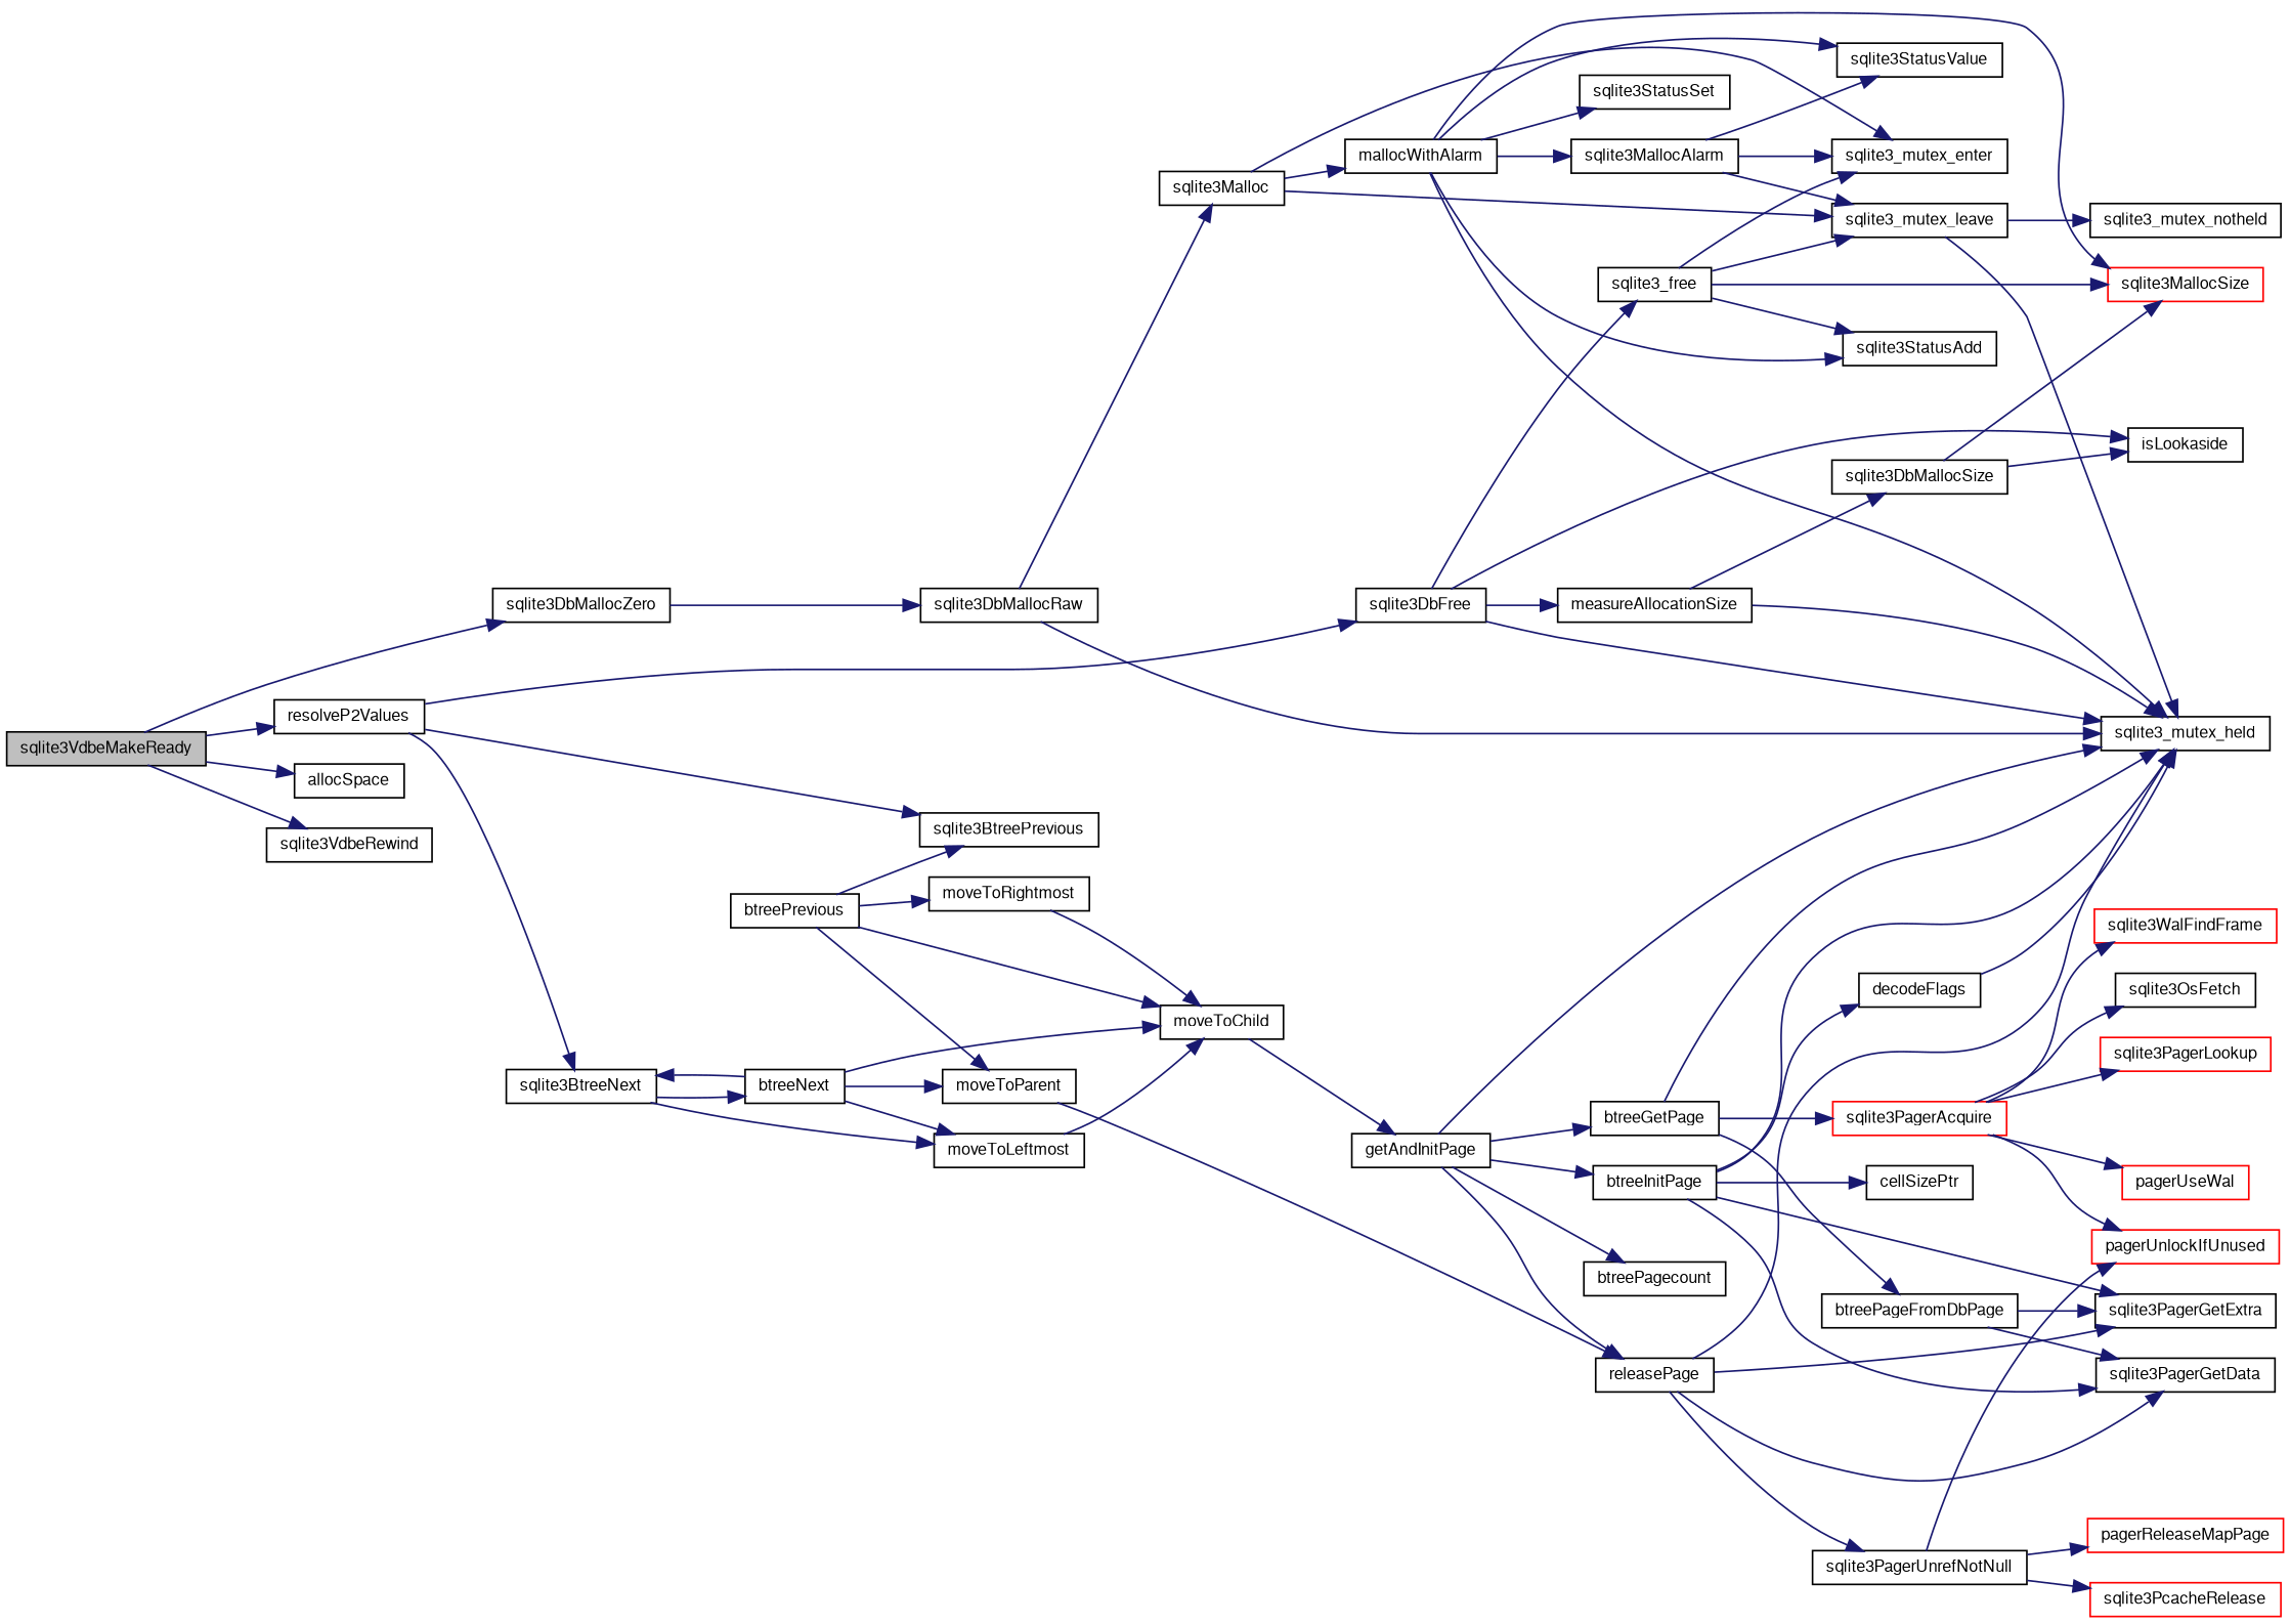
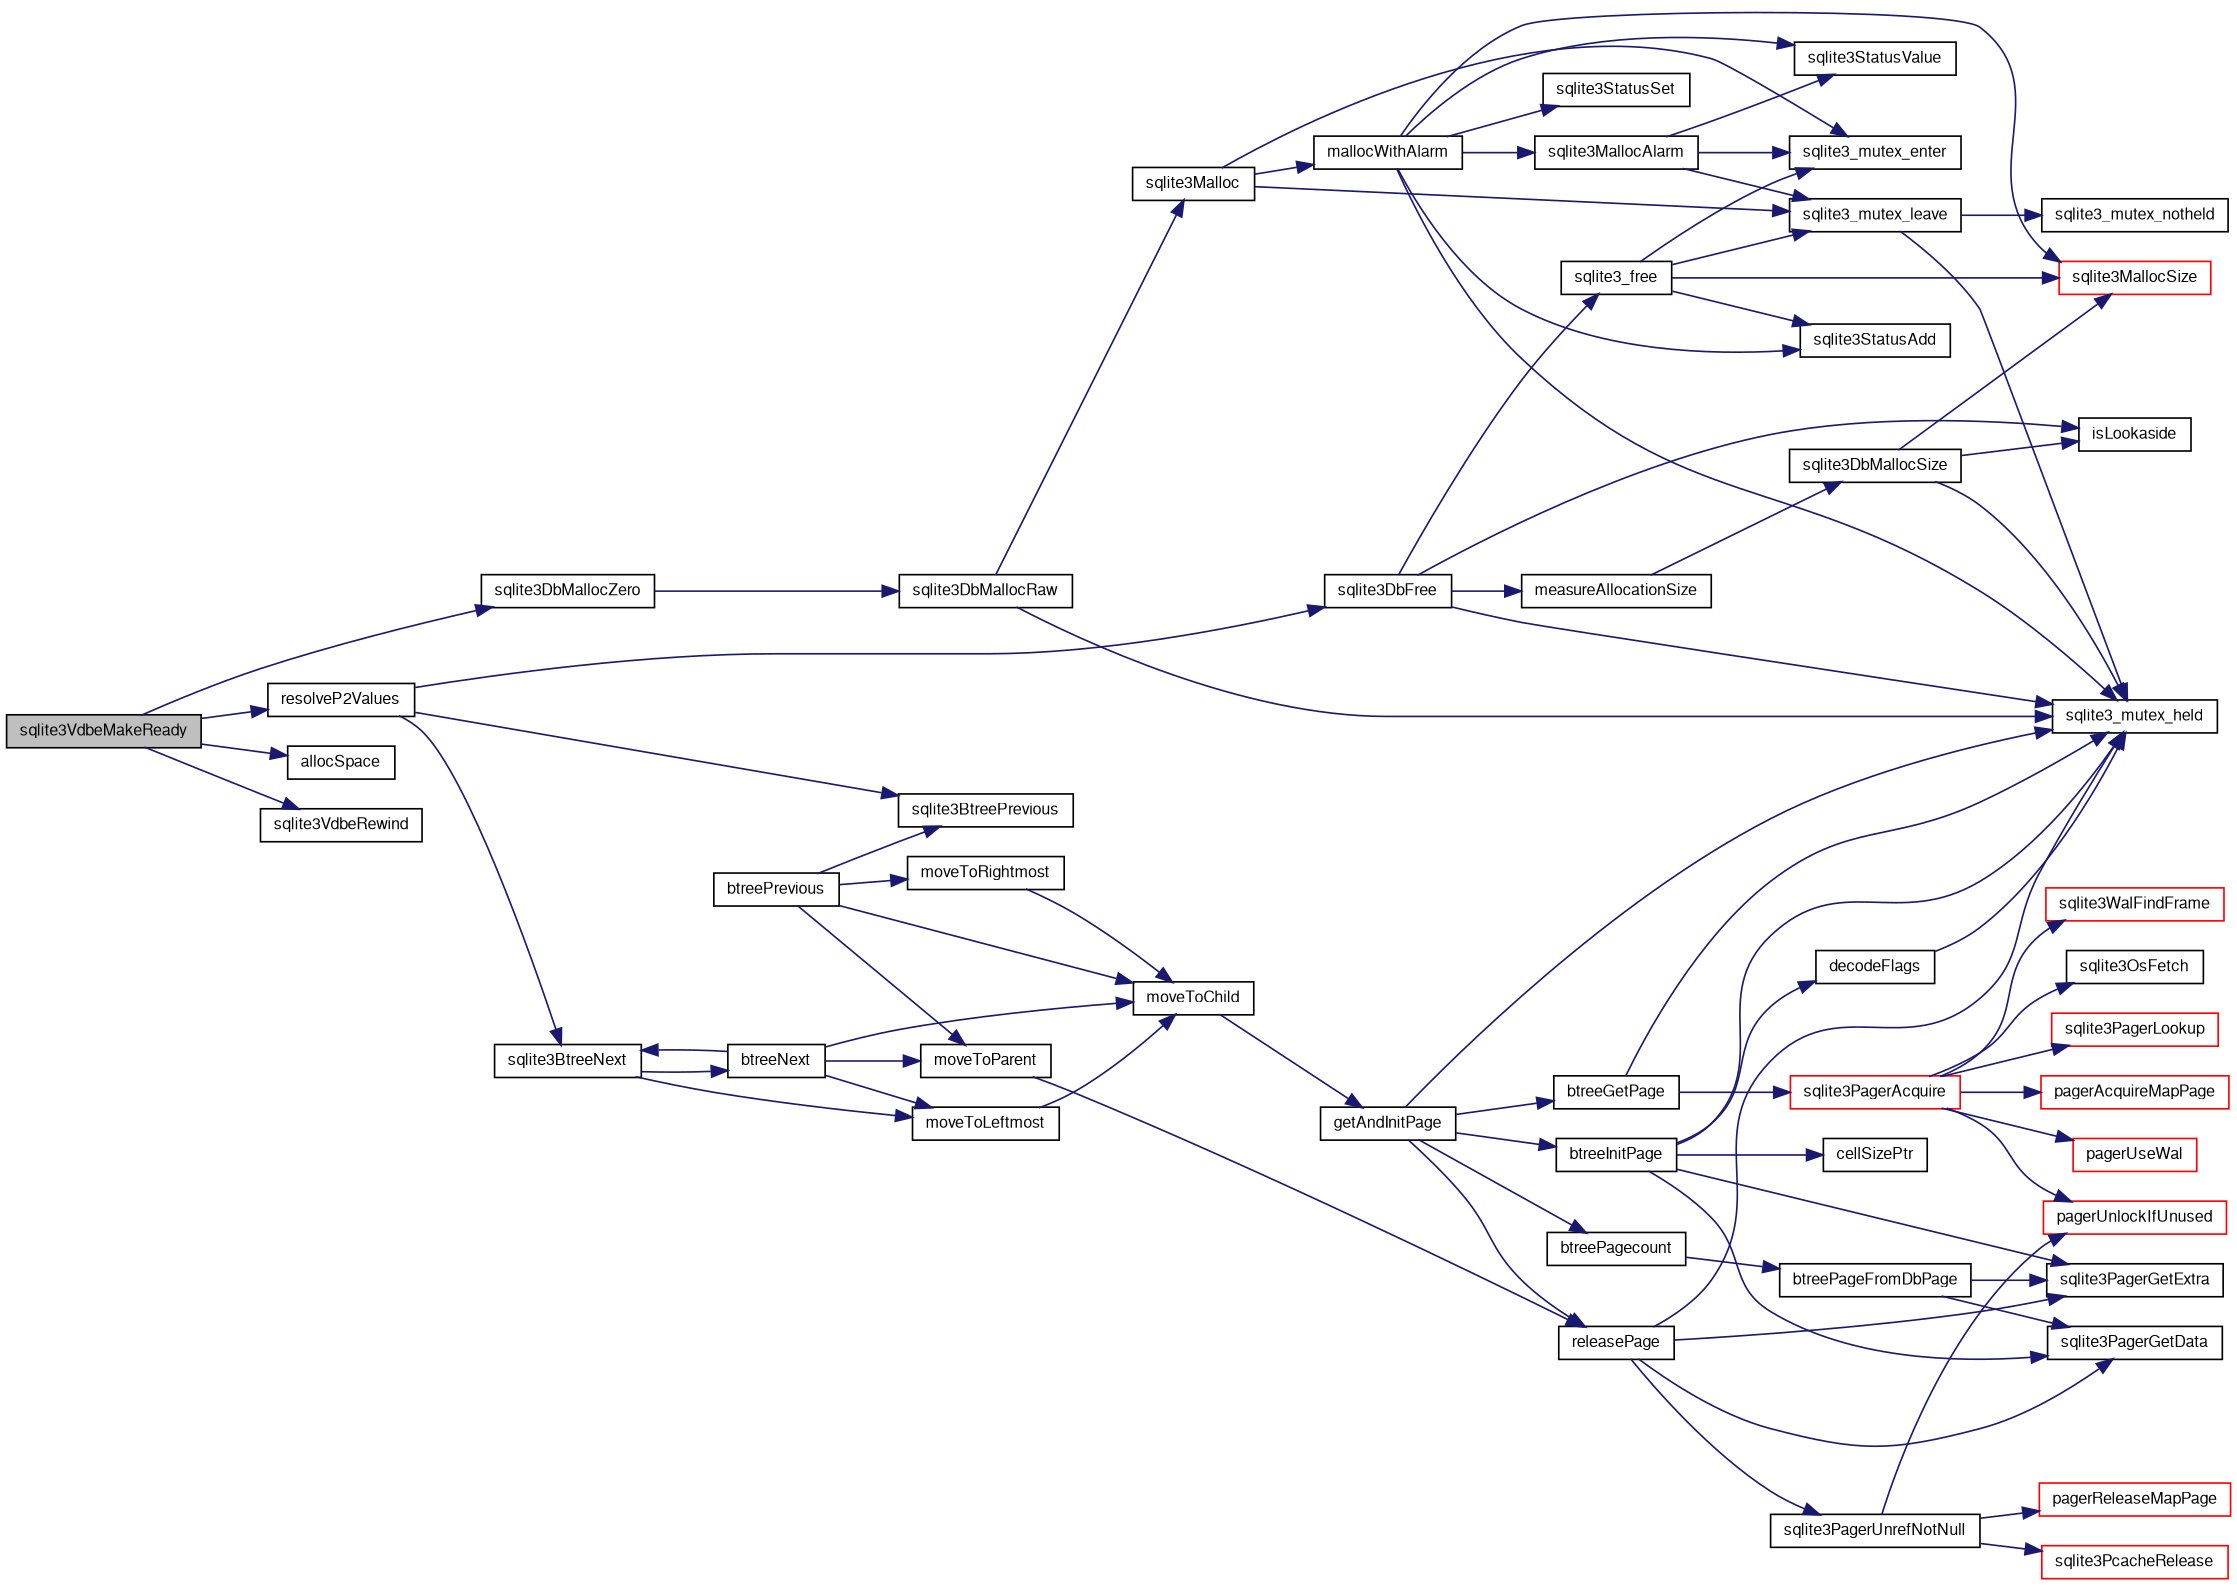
  digraph {
    rankdir=LR
    node [color=black fillcolor=white fontname=FreeSans fontsize=10 shape=record style=filled]
    edge [color=midnightblue fontname=FreeSans fontsize=10 labelfontname=FreeSans labelfontsize=10 style=solid]
    n1 [fillcolor=grey75 fontcolor=black height=0.2 label=sqlite3VdbeMakeReady width=0.4]
    n2 [height=0.2 label=resolveP2Values width=0.4]
    n3 [height=0.2 label=allocSpace width=0.4]
    n4 [height=0.2 label=sqlite3DbMallocZero width=0.4]
    n5 [height=0.2 label=sqlite3VdbeRewind width=0.4]
    n6 [height=0.2 label=sqlite3BtreeNext width=0.4]
    n7 [height=0.2 label=sqlite3BtreePrevious width=0.4]
    n8 [height=0.2 label=sqlite3DbFree width=0.4]
    n9 [height=0.2 label=sqlite3DbMallocRaw width=0.4]
    n10 [height=0.2 label=btreeNext width=0.4]
    n11 [height=0.2 label=moveToLeftmost width=0.4]
    n12 [height=0.2 label=sqlite3_mutex_held width=0.4]
    n13 [height=0.2 label=measureAllocationSize width=0.4]
    n14 [height=0.2 label=isLookaside width=0.4]
    n15 [height=0.2 label=sqlite3_free width=0.4]
    n16 [height=0.2 label=moveToChild width=0.4]
    n17 [height=0.2 label=moveToParent width=0.4]
    n18 [height=0.2 label=getAndInitPage width=0.4]
    n19 [height=0.2 label=releasePage width=0.4]
    n20 [height=0.2 label=btreePagecount width=0.4]
    n21 [height=0.2 label=btreeGetPage width=0.4]
    n22 [height=0.2 label=btreeInitPage width=0.4]
    n23 [color=red height=0.2 label=sqlite3PagerAcquire width=0.4]
    n24 [height=0.2 label=btreePageFromDbPage width=0.4]
    n25 [height=0.2 label=sqlite3PagerGetExtra width=0.4]
    n26 [height=0.2 label=sqlite3PagerGetData width=0.4]
    n27 [height=0.2 label=decodeFlags width=0.4]
    n28 [height=0.2 label=cellSizePtr width=0.4]
    n29 [height=0.2 label=sqlite3PagerUnrefNotNull width=0.4]
    n30 [color=red height=0.2 label=pagerUseWal width=0.4]
    n31 [color=red height=0.2 label=sqlite3WalFindFrame width=0.4]
    n32 [height=0.2 label=sqlite3OsFetch width=0.4]
    n33 [color=red height=0.2 label=sqlite3PagerLookup width=0.4]
+   n34 [color=red height=0.2 label=pagerAcquireMapPage width=0.4]
    n35 [color=red height=0.2 label=pagerUnlockIfUnused width=0.4]
    n36 [color=red height=0.2 label=pagerReleaseMapPage width=0.4]
    n37 [color=red height=0.2 label=sqlite3PcacheRelease width=0.4]
    n38 [height=0.2 label=btreePrevious width=0.4]
    n39 [height=0.2 label=moveToRightmost width=0.4]
    n40 [height=0.2 label=sqlite3DbMallocSize width=0.4]
    n41 [color=red height=0.2 label=sqlite3MallocSize width=0.4]
    n42 [height=0.2 label=sqlite3_mutex_enter width=0.4]
    n43 [height=0.2 label=sqlite3StatusAdd width=0.4]
    n44 [height=0.2 label=sqlite3_mutex_leave width=0.4]
    n45 [height=0.2 label=sqlite3_mutex_notheld width=0.4]
    n46 [height=0.2 label=sqlite3Malloc width=0.4]
    n47 [height=0.2 label=mallocWithAlarm width=0.4]
    n48 [height=0.2 label=sqlite3StatusSet width=0.4]
    n49 [height=0.2 label=sqlite3StatusValue width=0.4]
    n50 [height=0.2 label=sqlite3MallocAlarm width=0.4]
    n1 -> n2
    n1 -> n3
    n1 -> n4
    n1 -> n5
    n2 -> n6
    n2 -> n7
    n2 -> n8
    n4 -> n9
    n6 -> n10
    n6 -> n11
    n8 -> n12
    n8 -> n13
    n8 -> n14
    n8 -> n15
    n9 -> n12
    n9 -> n46
    n10 -> n6
    n10 -> n11
    n10 -> n16
    n10 -> n17
    n11 -> n16
    n13 -> n40
    n15 -> n41
    n15 -> n42
    n15 -> n43
    n15 -> n44
    n16 -> n18
    n17 -> n19
    n18 -> n12
    n18 -> n19
    n18 -> n20
    n18 -> n21
    n18 -> n22
    n19 -> n12
    n19 -> n25
    n19 -> n26
    n19 -> n29
    n21 -> n12
    n21 -> n23
-   n21 -> n24
+   n20 -> n24
    n22 -> n12
    n22 -> n25
    n22 -> n26
    n22 -> n27
    n22 -> n28
    n23 -> n30
    n23 -> n31
    n23 -> n32
    n23 -> n33
+   n23 -> n34
    n23 -> n35
    n24 -> n25
    n24 -> n26
    n27 -> n12
    n29 -> n35
    n29 -> n36
    n29 -> n37
    n38 -> n7
    n38 -> n16
    n38 -> n17
    n38 -> n39
    n39 -> n16
-   n13 -> n12
+   n40 -> n12
    n40 -> n14
    n40 -> n41
    n44 -> n12
    n44 -> n45
    n46 -> n42
    n46 -> n44
    n46 -> n47
    n47 -> n12
    n47 -> n41
    n47 -> n43
    n47 -> n48
    n47 -> n49
    n47 -> n50
    n50 -> n42
    n50 -> n44
    n50 -> n49
  }
